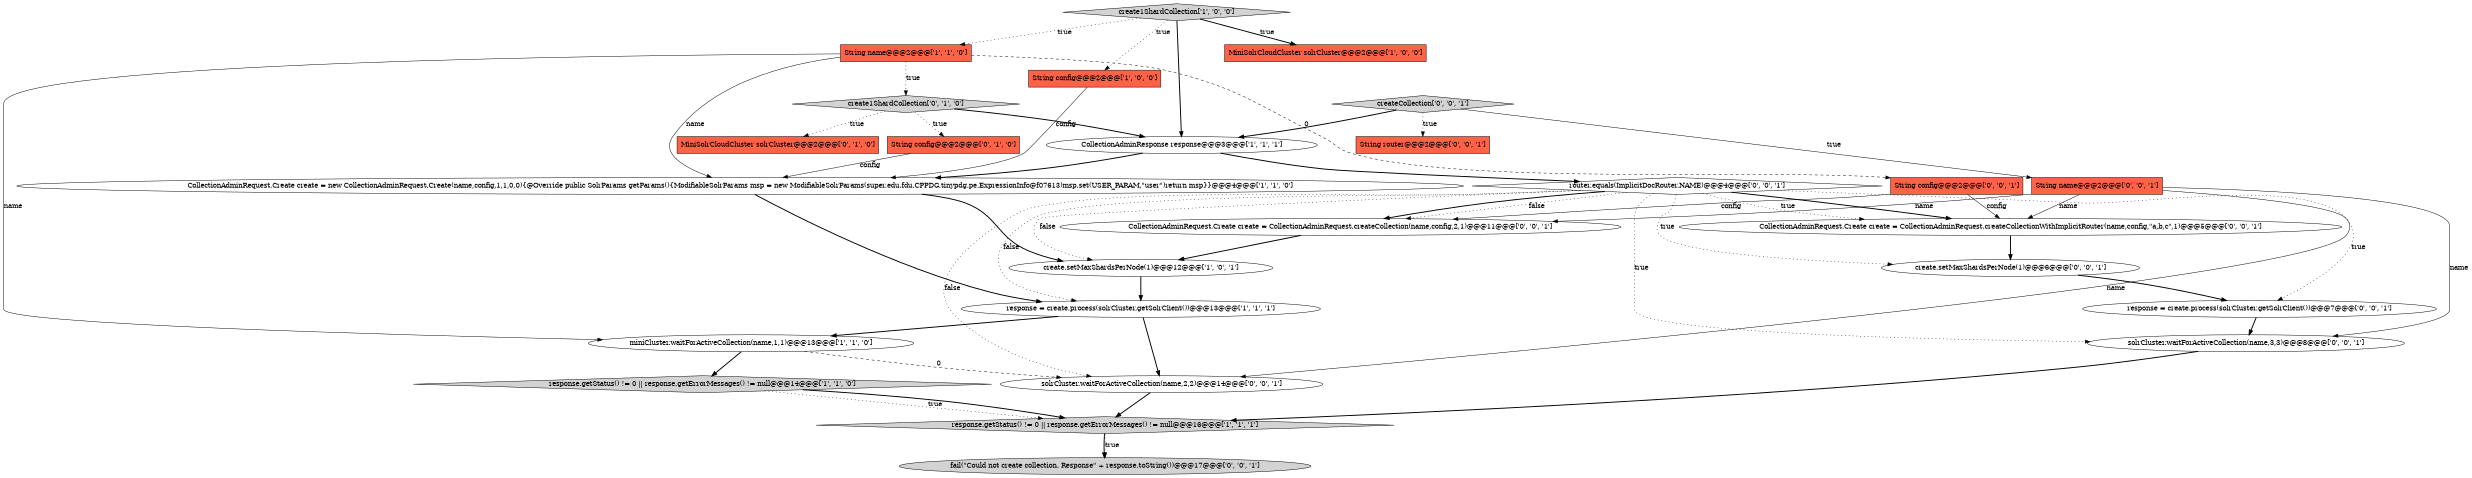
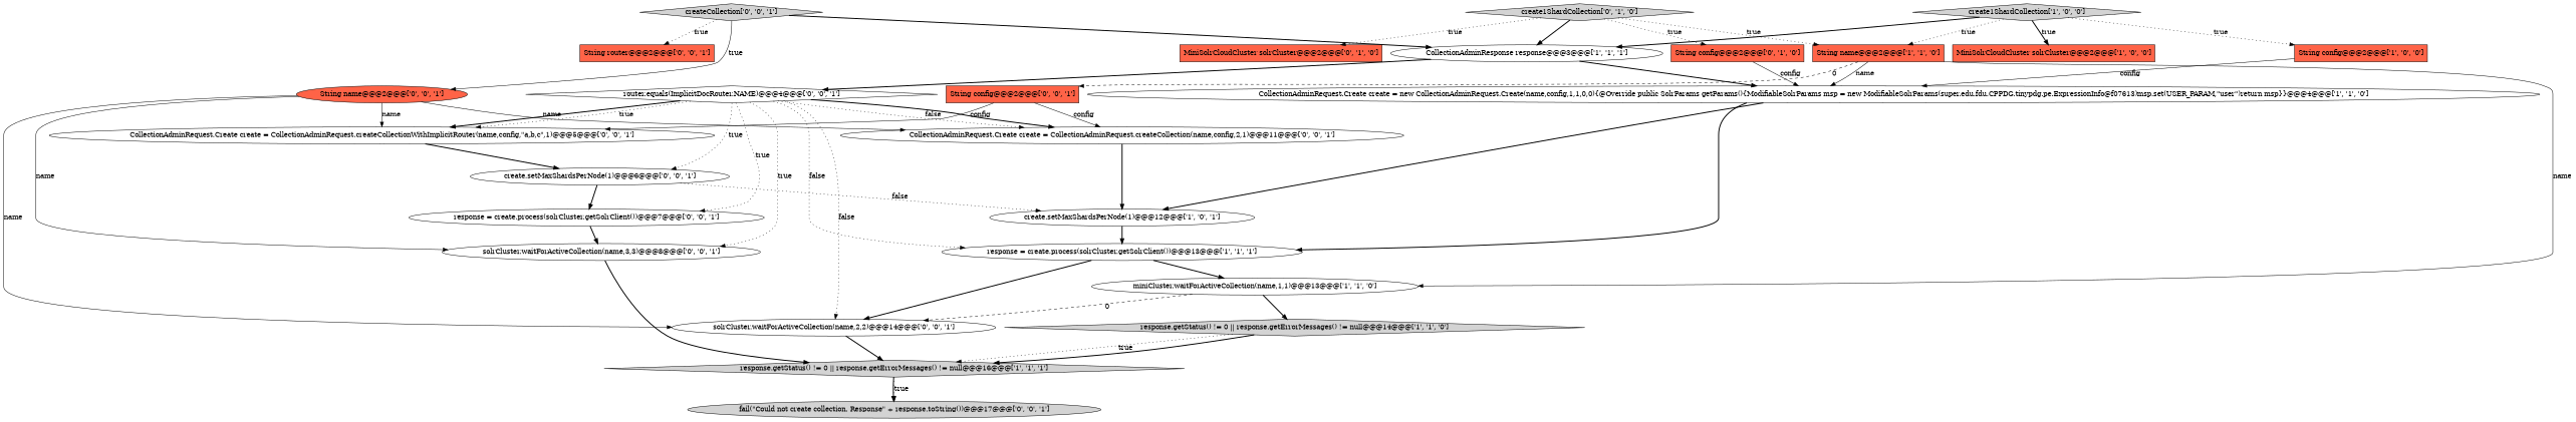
  digraph {
    node [fillcolor=white shape=ellipse style=filled]
    edge [style=bold]
    n1 [fillcolor=lightgray label="response.getStatus() != 0 || response.getErrorMessages() != null@@@14@@@['1', '1', '0']" shape=diamond]
    n2 [fillcolor=lightgray label="response.getStatus() != 0 || response.getErrorMessages() != null@@@16@@@['1', '1', '1']" shape=diamond]
    n3 [fillcolor=lightgray label="fail(\"Could not create collection. Response\" + response.toString())@@@17@@@['0', '0', '1']"]
    n4 [fillcolor=tomato label="MiniSolrCloudCluster solrCluster@@@2@@@['1', '0', '0']" shape=box]
    n5 [label="create.setMaxShardsPerNode(1)@@@6@@@['0', '0', '1']"]
    n6 [label="response = create.process(solrCluster.getSolrClient())@@@7@@@['0', '0', '1']"]
    n7 [label="solrCluster.waitForActiveCollection(name,3,3)@@@8@@@['0', '0', '1']"]
    n8 [fillcolor=tomato label="String config@@@2@@@['0', '1', '0']" shape=box]
    n9 [label="CollectionAdminRequest.Create create = new CollectionAdminRequest.Create(name,config,1,1,0,0){@Override public SolrParams getParams(){ModifiableSolrParams msp = new ModifiableSolrParams(super.edu.fdu.CPPDG.tinypdg.pe.ExpressionInfo@f07613)msp.set(USER_PARAM,\"user\")return msp}}@@@4@@@['1', '1', '0']"]
    n10 [label="create.setMaxShardsPerNode(1)@@@12@@@['1', '0', '1']"]
    n11 [label="response = create.process(solrCluster.getSolrClient())@@@13@@@['1', '1', '1']"]
    n12 [fillcolor=tomato label="String name@@@2@@@['1', '1', '0']" shape=box]
    n13 [label="miniCluster.waitForActiveCollection(name,1,1)@@@13@@@['1', '1', '0']"]
    n14 [fillcolor=tomato label="String config@@@2@@@['0', '0', '1']" shape=box]
    n15 [label="solrCluster.waitForActiveCollection(name,2,2)@@@14@@@['0', '0', '1']"]
    n16 [label="CollectionAdminRequest.Create create = CollectionAdminRequest.createCollection(name,config,2,1)@@@11@@@['0', '0', '1']"]
    n17 [label="CollectionAdminRequest.Create create = CollectionAdminRequest.createCollectionWithImplicitRouter(name,config,\"a,b,c\",1)@@@5@@@['0', '0', '1']"]
    n18 [fillcolor=tomato label="String config@@@2@@@['1', '0', '0']" shape=box]
    n19 [label="router.equals(ImplicitDocRouter.NAME)@@@4@@@['0', '0', '1']" shape=diamond]
    n20 [fillcolor=lightgray label="create1ShardCollection['0', '1', '0']" shape=diamond]
    n21 [label="CollectionAdminResponse response@@@3@@@['1', '1', '1']"]
    n22 [fillcolor=tomato label="MiniSolrCloudCluster solrCluster@@@2@@@['0', '1', '0']" shape=box]
-   n23 [fillcolor=tomato label="String name@@@2@@@['0', '0', '1']" shape=box]
+   n23 [fillcolor=tomato label="String name@@@2@@@['0', '0', '1']"]
    n24 [fillcolor=lightgray label="create1ShardCollection['1', '0', '0']" shape=diamond]
    n25 [fillcolor=tomato label="String router@@@2@@@['0', '0', '1']" shape=box]
    n26 [fillcolor=lightgray label="createCollection['0', '0', '1']" shape=diamond]
    n1 -> n2 [label=true style=dotted]
    n1 -> n2
    n2 -> n3
    n2 -> n3 [label=true style=dotted]
    n5 -> n6
    n6 -> n7
    n7 -> n2
    n8 -> n9 [label=config style=solid]
    n9 -> n10
    n9 -> n11
    n10 -> n11
    n11 -> n13
    n11 -> n15
    n12 -> n9 [label=name style=solid]
    n12 -> n13 [label=name style=solid]
    n12 -> n14 [label=0 style=dashed]
    n13 -> n1
    n13 -> n15 [label=0 style=dashed]
    n14 -> n16 [label=config style=solid]
    n14 -> n17 [label=config style=solid]
    n15 -> n2
    n16 -> n10
    n17 -> n5
    n18 -> n9 [label=config style=solid]
    n19 -> n5 [label=true style=dotted]
    n19 -> n6 [label=true style=dotted]
    n19 -> n7 [label=true style=dotted]
-   n19 -> n10 [label=false style=dotted]
+   n5 -> n10 [label=false style=dotted]
    n19 -> n11 [label=false style=dotted]
    n19 -> n15 [label=false style=dotted]
    n19 -> n16 [label=false style=dotted]
    n19 -> n16
    n19 -> n17
    n19 -> n17 [label=true style=dotted]
    n20 -> n8 [label=true style=dotted]
-   n12 -> n20 [label=true style=dotted]
+   n20 -> n12 [label=true style=dotted]
    n20 -> n21
    n20 -> n22 [label=true style=dotted]
    n21 -> n9
    n21 -> n19
    n23 -> n7 [label=name style=solid]
    n23 -> n15 [label=name style=solid]
    n23 -> n16 [label=name style=solid]
    n23 -> n17 [label=name style=solid]
    n24 -> n4 [label=true]
    n24 -> n12 [label=true style=dotted]
    n24 -> n18 [label=true style=dotted]
    n24 -> n21
    n26 -> n21
    n26 -> n23 [label=true style=solid]
    n26 -> n25 [label=true style=dotted]
  }
